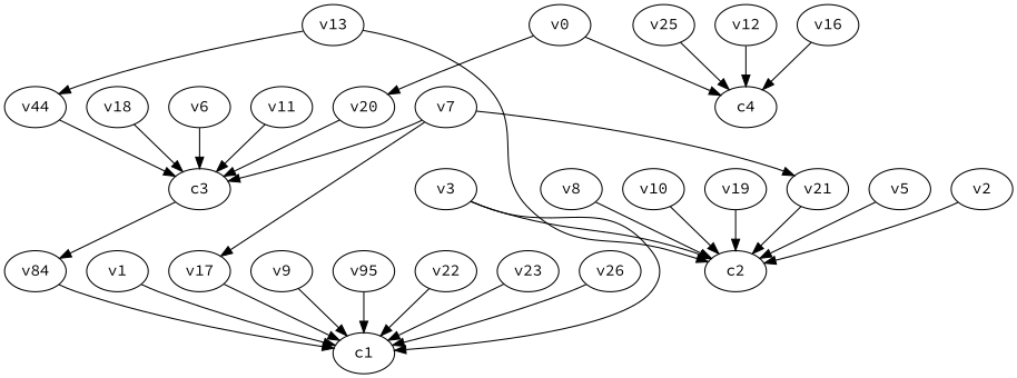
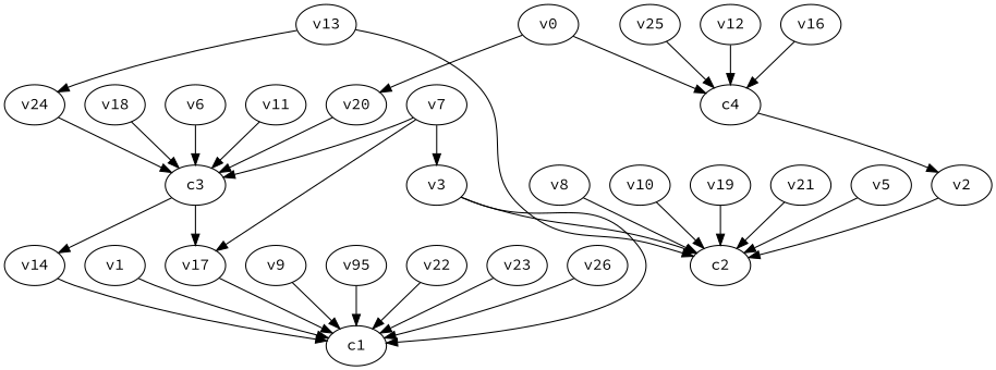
  strict digraph {
    fontname="Source Code Pro"
    node [fontname="Source Code Pro"]
    edge [fontname="Source Code Pro" weight=1]
    c3
-   v14 [label=v84]
+   v14
    v17
    c1
    c4
    v2
    c2
    v1
    v3
    n10 [label=v0]
    v20
    v5
    v6
    v7
    v21
    v8
    v9
    v10
    v11
    v12
    v13
-   v24 [label=v44]
+   v24
    n23 [label=v95]
    v16
    v18
    v19
    v22
    v23
    v25
    v26
    c3 -> v14
+   c3 -> v17
    v14 -> c1
    v17 -> c1
+   c4 -> v2
    v2 -> c2
    v1 -> c1
    v3 -> c1
    v3 -> c2
    n10 -> c4
    n10 -> v20
    v20 -> c3
    v5 -> c2
    v6 -> c3
    v7 -> c3
    v7 -> v17
-   v7 -> v21
+   v7 -> v3
    v21 -> c2
    v8 -> c2
    v9 -> c1
    v10 -> c2
    v11 -> c3
    v12 -> c4
    v13 -> c2
    v13 -> v24
    v24 -> c3
    n23 -> c1
    v16 -> c4
    v18 -> c3
    v19 -> c2
    v22 -> c1
    v23 -> c1
    v25 -> c4
    v26 -> c1
  }
